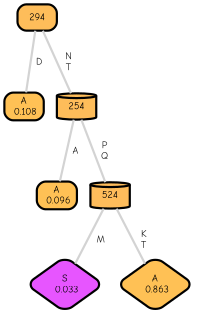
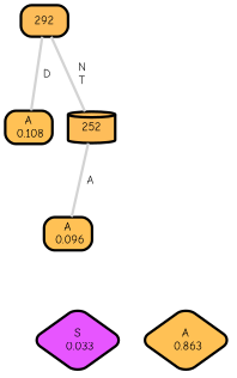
  graph {
    fontname="Comic Neue"
    ranksep="0 equally"
    splines=straight
    node [color=black fillcolor="#ffc155" fontcolor=black fontname="Comic Neue" penwidth=3 shape=box style="filled, rounded"]
    edge [color=lightgray fontcolor=grey14 fontname="Comic Neue" fontweight=bold penwidth=3]
    n1 [label="A\n 0.108"]
-   n2 [fillcolor="#febd5a" label=294]
-   n3 [fillcolor="#febd5a" label=254 shape=cylinder]
+   n2 [fillcolor="#febd5a" label=292]
+   n3 [fillcolor="#febd5a" label=252 shape=cylinder]
    n4 [label="A\n 0.096"]
-   n5 [fillcolor="#febc5b" label=524 shape=cylinder]
    n6 [fillcolor="#e755ff" label="S\n 0.033" shape=diamond]
    n7 [label="A\n 0.863" shape=diamond]
    subgraph sub_1 {
      rank=same
    }
    n2 -- n1 [label=" D"]
    n2 -- n3 [label=" N\n T"]
    n3 -- n4 [label=" A"]
-   n3 -- n5 [label=" P\n Q"]
-   n5 -- n6 [label=" M"]
-   n5 -- n7 [label=" K\n T"]
  }
